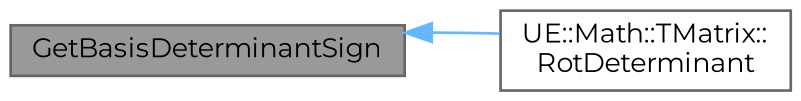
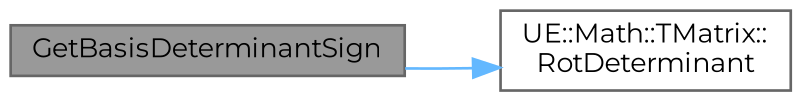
  digraph {
    rankdir=LR
    fontname=Montserrat
    node [fontname=Montserrat fontsize=10 shape=box style=filled]
    n1 [color=gray40 fillcolor=grey60 fontcolor=black height=0.2 label=GetBasisDeterminantSign width=0.4]
    n2 [color=grey40 fillcolor=white height=0.2 label="UE::Math::TMatrix::\lRotDeterminant" width=0.4]
-   n2 -> n1 [color=steelblue1 fontname=Montserrat fontsize=10 labelfontname=Helvetica labelfontsize=10 style=solid]
+   n1 -> n2 [color=steelblue1 fontname=Montserrat fontsize=10 labelfontname=Helvetica labelfontsize=10 style=solid]
  }
